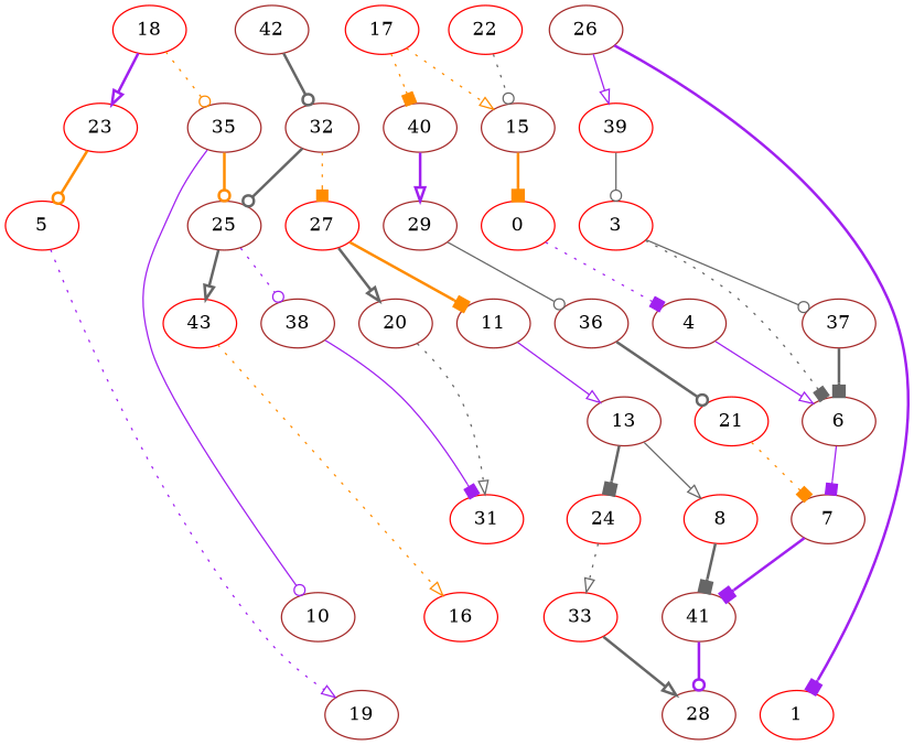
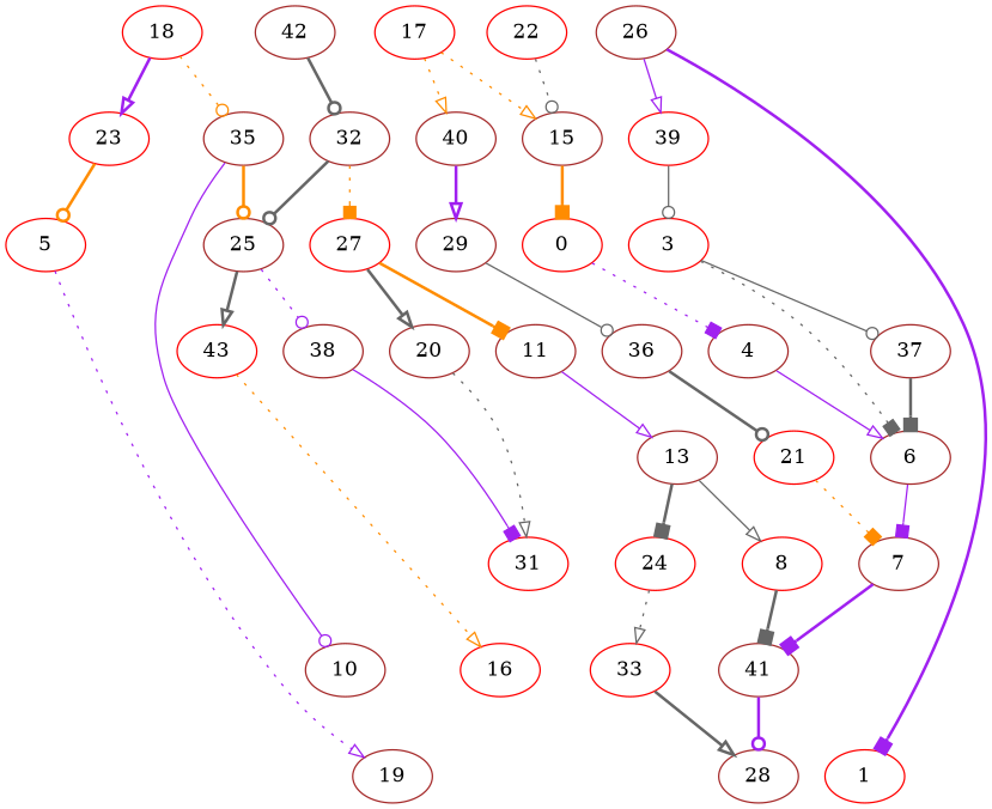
  digraph {
    node [color=brown]
    edge [arrowhead=onormal color=gray40 style=bold weight=0]
    0 [color=red]
    4
    6
    7
    41
    28
    17 [color=red]
    15
    40
    29
    36
    21 [color=red]
    8 [color=red]
    13
    24 [color=red]
    22 [color=red]
    33 [color=red]
    3 [color=red]
    37
    5 [color=red]
    19
    18 [color=red]
    23 [color=red]
    35
    25
    10
    38
    43 [color=red]
    31 [color=red]
    16 [color=red]
    42
    32
    27 [color=red]
    11
    20
    1 [color=red]
    26
    39 [color=red]
    0 -> 4 [arrowhead=box color=purple style=dotted]
    4 -> 6 [color=purple style=solid]
    6 -> 7 [arrowhead=box color=purple style=solid]
    7 -> 41 [arrowhead=box color=purple]
    41 -> 28 [arrowhead=odot color=purple weight=2]
    17 -> 15 [color=darkorange style=dotted]
-   17 -> 40 [arrowhead=box color=darkorange style=dotted]
+   17 -> 40 [color=darkorange style=dotted]
    15 -> 0 [arrowhead=box color=darkorange]
    40 -> 29 [color=purple]
    29 -> 36 [arrowhead=odot style=solid]
    36 -> 21 [arrowhead=odot]
    21 -> 7 [arrowhead=box color=darkorange style=dotted]
    8 -> 41 [arrowhead=box]
    13 -> 8 [style=solid]
    13 -> 24 [arrowhead=box]
    24 -> 33 [style=dotted]
    22 -> 15 [arrowhead=odot style=dotted]
    33 -> 28
    3 -> 6 [arrowhead=box style=dotted]
    3 -> 37 [arrowhead=odot style=solid]
    37 -> 6 [arrowhead=box weight=1]
    5 -> 19 [color=purple style=dotted]
    18 -> 23 [color=purple]
    18 -> 35 [arrowhead=odot color=darkorange style=dotted]
    23 -> 5 [arrowhead=odot color=darkorange]
    35 -> 25 [arrowhead=odot color=darkorange]
    35 -> 10 [arrowhead=odot color=purple style=solid]
    25 -> 38 [arrowhead=odot color=purple style=dotted]
    25 -> 43
    38 -> 31 [arrowhead=box color=purple style=solid]
    43 -> 16 [color=darkorange style=dotted]
    42 -> 32 [arrowhead=odot]
    32 -> 25 [arrowhead=odot weight=1]
    32 -> 27 [arrowhead=box color=darkorange style=dotted weight=1]
    27 -> 11 [arrowhead=box color=darkorange]
    27 -> 20
    11 -> 13 [color=purple style=solid]
    20 -> 31 [style=dotted]
    26 -> 1 [arrowhead=box color=purple]
    26 -> 39 [color=purple style=solid]
    39 -> 3 [arrowhead=odot style=solid weight=2]
  }
